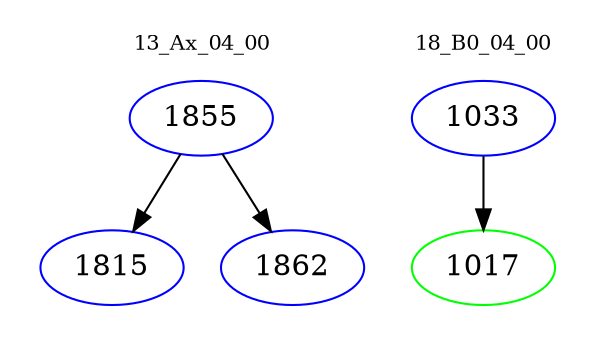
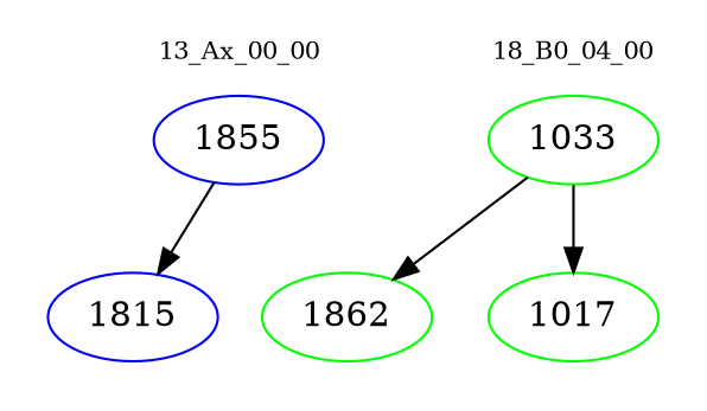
  digraph {
    node [color=blue]
    edge [color=black]
    n1 [label=1855]
    n2 [label=1815]
-   n3 [label=1862]
-   n4 [label=1033]
+   n3 [color=green label=1862]
+   n4 [color=green label=1033]
    n5 [color=green label=1017]
    subgraph cluster_1 {
      color=white
      fontsize=10
-     label="13_Ax_04_00"
+     label="13_Ax_00_00"
      n1
      n2
      n3
    }
    subgraph cluster_2 {
      color=white
      fontsize=10
      label="18_B0_04_00"
      n4
      n5
    }
    n1 -> n2
-   n1 -> n3
+   n4 -> n3
    n4 -> n5
  }
